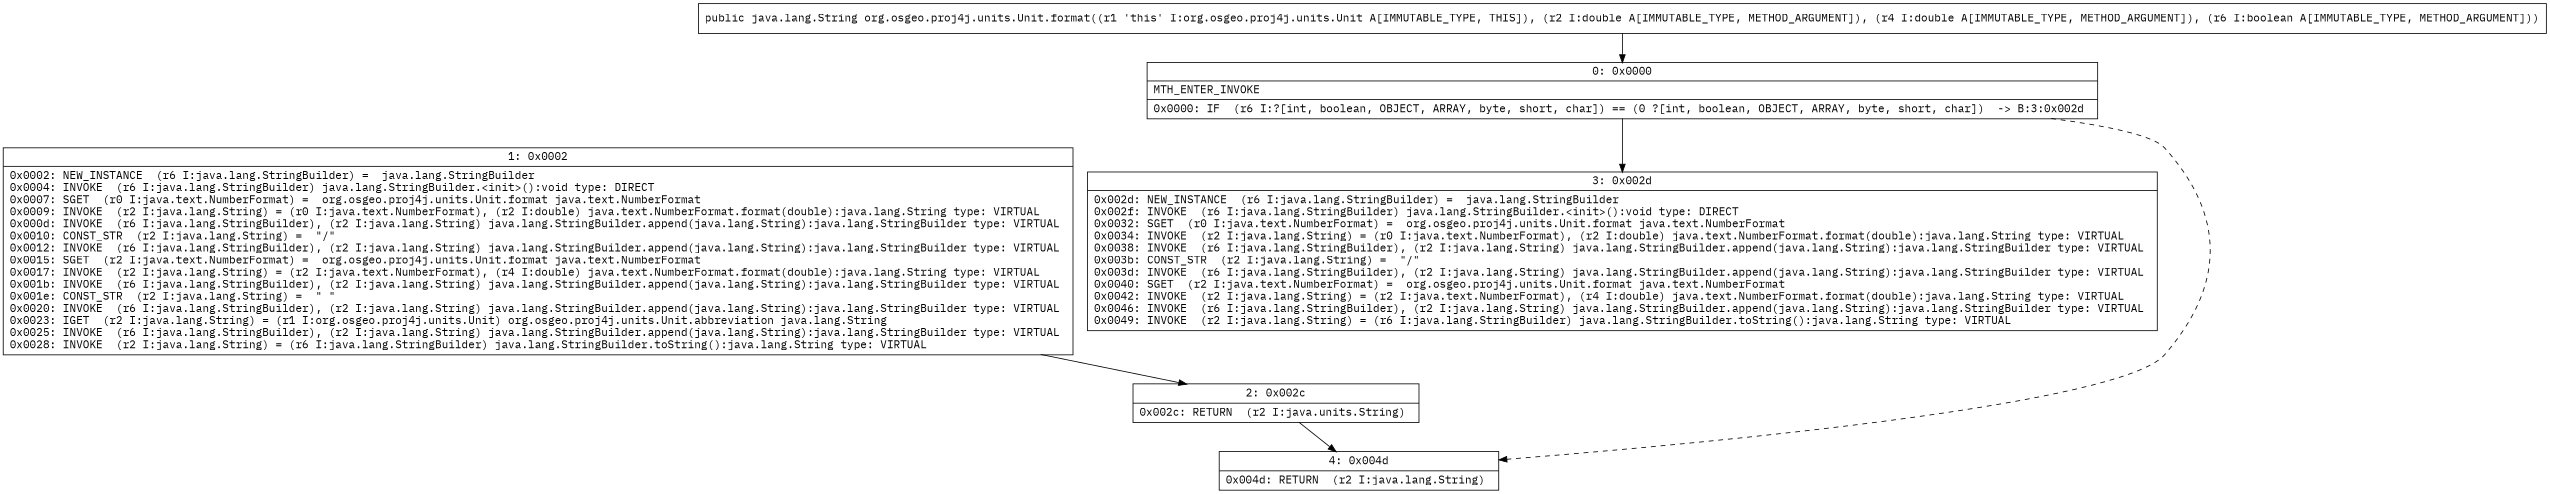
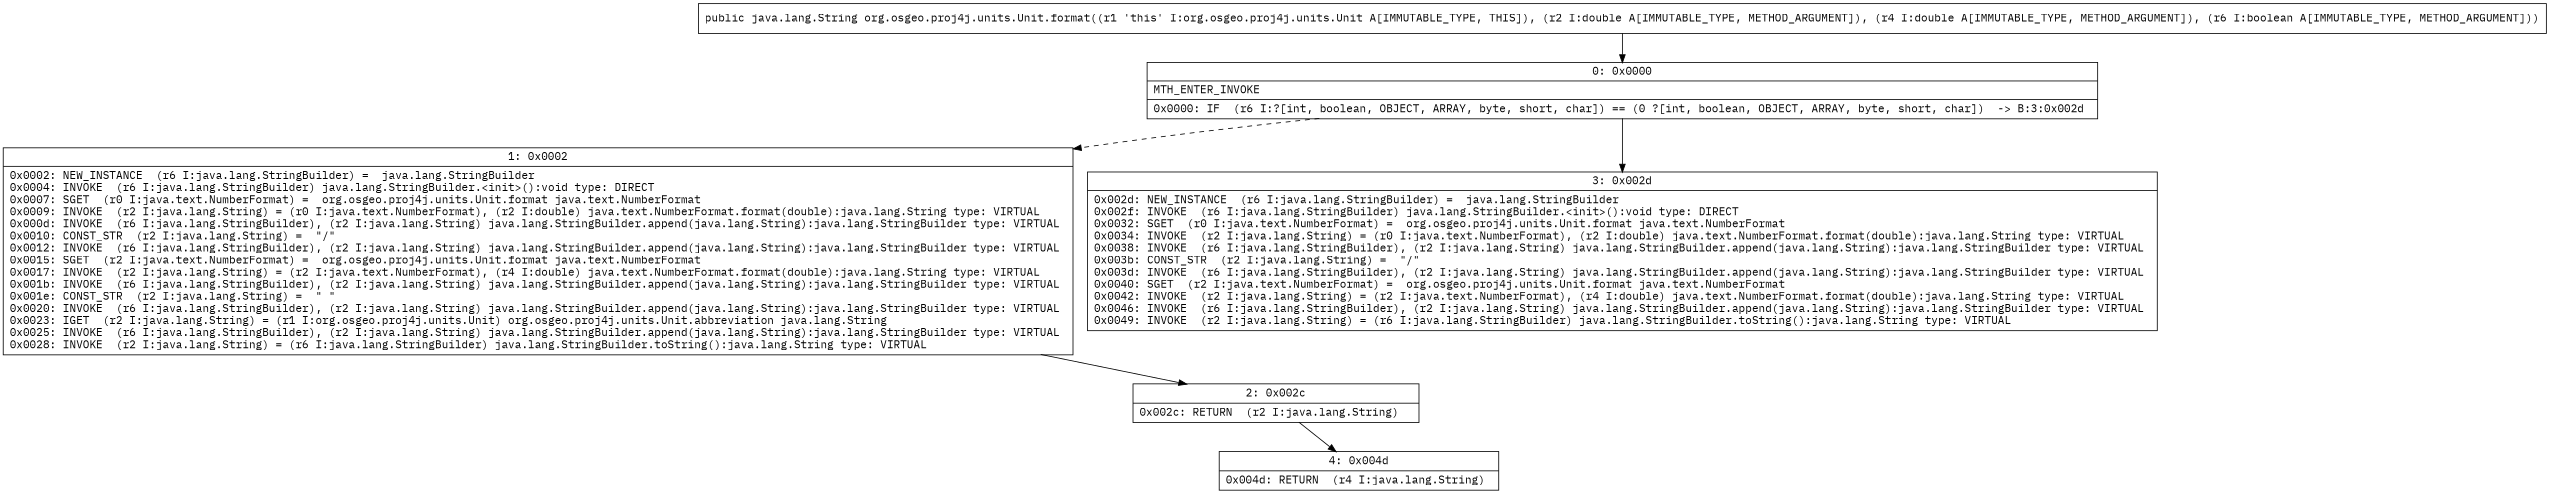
  digraph {
    fontname="IBM Plex Mono"
    node [fontname="IBM Plex Mono" shape=record]
    edge [fontname="IBM Plex Mono"]
    n1 [label="{0\:\ 0x0000|MTH_ENTER_INVOKE\l|0x0000: IF  (r6 I:?[int, boolean, OBJECT, ARRAY, byte, short, char]) == (0 ?[int, boolean, OBJECT, ARRAY, byte, short, char])  \-\> B:3:0x002d \l}"]
    n2 [label="{1\:\ 0x0002|0x0002: NEW_INSTANCE  (r6 I:java.lang.StringBuilder) =  java.lang.StringBuilder \l0x0004: INVOKE  (r6 I:java.lang.StringBuilder) java.lang.StringBuilder.\<init\>():void type: DIRECT \l0x0007: SGET  (r0 I:java.text.NumberFormat) =  org.osgeo.proj4j.units.Unit.format java.text.NumberFormat \l0x0009: INVOKE  (r2 I:java.lang.String) = (r0 I:java.text.NumberFormat), (r2 I:double) java.text.NumberFormat.format(double):java.lang.String type: VIRTUAL \l0x000d: INVOKE  (r6 I:java.lang.StringBuilder), (r2 I:java.lang.String) java.lang.StringBuilder.append(java.lang.String):java.lang.StringBuilder type: VIRTUAL \l0x0010: CONST_STR  (r2 I:java.lang.String) =  \"\/\" \l0x0012: INVOKE  (r6 I:java.lang.StringBuilder), (r2 I:java.lang.String) java.lang.StringBuilder.append(java.lang.String):java.lang.StringBuilder type: VIRTUAL \l0x0015: SGET  (r2 I:java.text.NumberFormat) =  org.osgeo.proj4j.units.Unit.format java.text.NumberFormat \l0x0017: INVOKE  (r2 I:java.lang.String) = (r2 I:java.text.NumberFormat), (r4 I:double) java.text.NumberFormat.format(double):java.lang.String type: VIRTUAL \l0x001b: INVOKE  (r6 I:java.lang.StringBuilder), (r2 I:java.lang.String) java.lang.StringBuilder.append(java.lang.String):java.lang.StringBuilder type: VIRTUAL \l0x001e: CONST_STR  (r2 I:java.lang.String) =  \" \" \l0x0020: INVOKE  (r6 I:java.lang.StringBuilder), (r2 I:java.lang.String) java.lang.StringBuilder.append(java.lang.String):java.lang.StringBuilder type: VIRTUAL \l0x0023: IGET  (r2 I:java.lang.String) = (r1 I:org.osgeo.proj4j.units.Unit) org.osgeo.proj4j.units.Unit.abbreviation java.lang.String \l0x0025: INVOKE  (r6 I:java.lang.StringBuilder), (r2 I:java.lang.String) java.lang.StringBuilder.append(java.lang.String):java.lang.StringBuilder type: VIRTUAL \l0x0028: INVOKE  (r2 I:java.lang.String) = (r6 I:java.lang.StringBuilder) java.lang.StringBuilder.toString():java.lang.String type: VIRTUAL \l}"]
    n3 [label="{3\:\ 0x002d|0x002d: NEW_INSTANCE  (r6 I:java.lang.StringBuilder) =  java.lang.StringBuilder \l0x002f: INVOKE  (r6 I:java.lang.StringBuilder) java.lang.StringBuilder.\<init\>():void type: DIRECT \l0x0032: SGET  (r0 I:java.text.NumberFormat) =  org.osgeo.proj4j.units.Unit.format java.text.NumberFormat \l0x0034: INVOKE  (r2 I:java.lang.String) = (r0 I:java.text.NumberFormat), (r2 I:double) java.text.NumberFormat.format(double):java.lang.String type: VIRTUAL \l0x0038: INVOKE  (r6 I:java.lang.StringBuilder), (r2 I:java.lang.String) java.lang.StringBuilder.append(java.lang.String):java.lang.StringBuilder type: VIRTUAL \l0x003b: CONST_STR  (r2 I:java.lang.String) =  \"\/\" \l0x003d: INVOKE  (r6 I:java.lang.StringBuilder), (r2 I:java.lang.String) java.lang.StringBuilder.append(java.lang.String):java.lang.StringBuilder type: VIRTUAL \l0x0040: SGET  (r2 I:java.text.NumberFormat) =  org.osgeo.proj4j.units.Unit.format java.text.NumberFormat \l0x0042: INVOKE  (r2 I:java.lang.String) = (r2 I:java.text.NumberFormat), (r4 I:double) java.text.NumberFormat.format(double):java.lang.String type: VIRTUAL \l0x0046: INVOKE  (r6 I:java.lang.StringBuilder), (r2 I:java.lang.String) java.lang.StringBuilder.append(java.lang.String):java.lang.StringBuilder type: VIRTUAL \l0x0049: INVOKE  (r2 I:java.lang.String) = (r6 I:java.lang.StringBuilder) java.lang.StringBuilder.toString():java.lang.String type: VIRTUAL \l}"]
-   n4 [label="{2\:\ 0x002c|0x002c: RETURN  (r2 I:java.units.String) \l}"]
-   n5 [label="{4\:\ 0x004d|0x004d: RETURN  (r2 I:java.lang.String) \l}"]
+   n4 [label="{2\:\ 0x002c|0x002c: RETURN  (r2 I:java.lang.String) \l}"]
+   n5 [label="{4\:\ 0x004d|0x004d: RETURN  (r4 I:java.lang.String) \l}"]
    n6 [label="{public java.lang.String org.osgeo.proj4j.units.Unit.format((r1 'this' I:org.osgeo.proj4j.units.Unit A[IMMUTABLE_TYPE, THIS]), (r2 I:double A[IMMUTABLE_TYPE, METHOD_ARGUMENT]), (r4 I:double A[IMMUTABLE_TYPE, METHOD_ARGUMENT]), (r6 I:boolean A[IMMUTABLE_TYPE, METHOD_ARGUMENT])) }"]
-   n1 -> n5 [style=dashed]
+   n1 -> n2 [style=dashed]
    n1 -> n3
    n2 -> n4
    n4 -> n5
    n6 -> n1
  }
